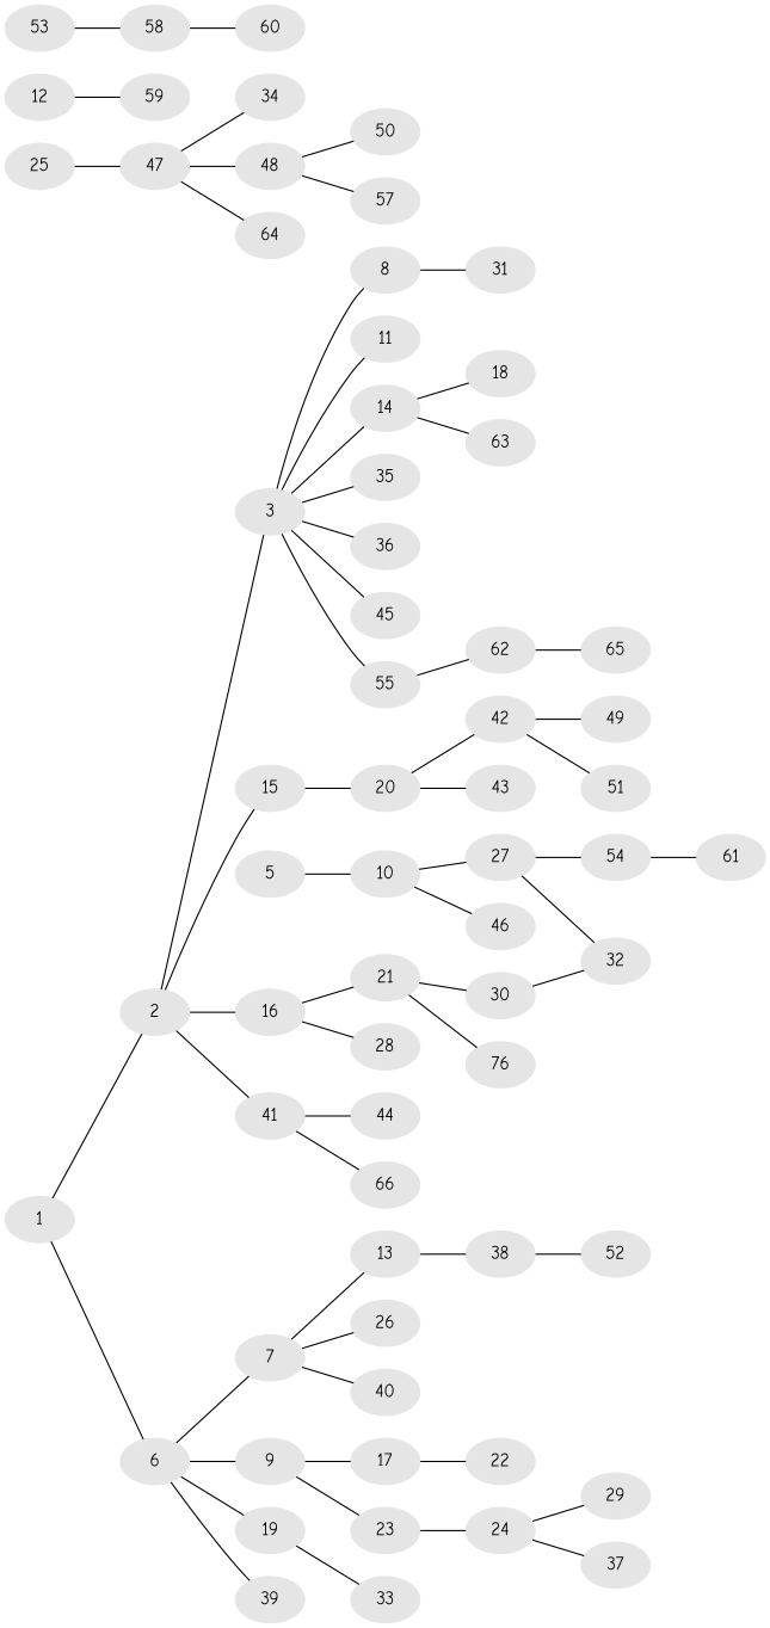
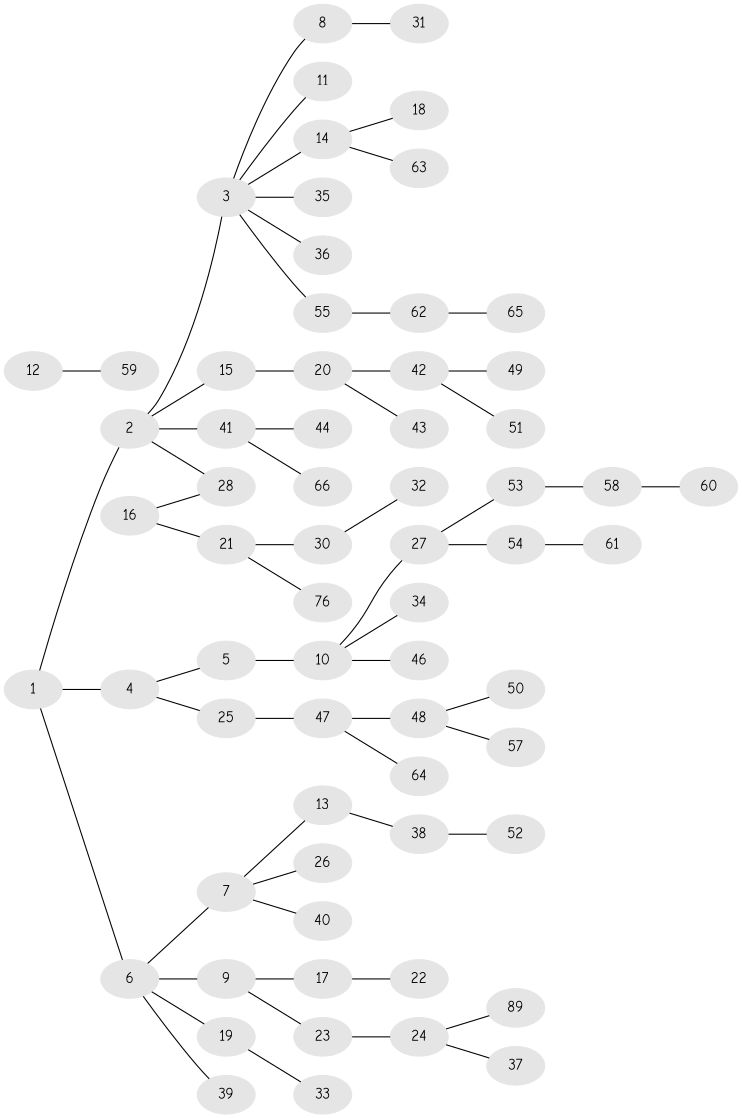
  graph {
    fontname="Comic Neue"
    rankdir=LR
    node [color=gray90 fontname="Comic Neue" style=filled]
    edge [fontname="Comic Neue"]
    1
    2
+   4
    6
    3
    15
    16
    41
    5
    25
    7
    9
    19
    39
    8
    11
    14
    35
    36
-   45
    55
    20
    21
    28
    44
    66
    31
    12
    59
    18
    63
    62
    10
    47
    27
    34
    46
    13
    26
    40
    17
    23
    33
    38
    22
    24
    53
    54
    52
    42
    43
    30
    n53 [label=76]
    49
    51
    32
-   29
+   29 [label=89]
    37
    48
    64
    58
    61
    50
    57
    60
    65
    1 -- 2
+   1 -- 4
    1 -- 6
    2 -- 3
    2 -- 15
-   2 -- 16
+   2 -- 28
    2 -- 41
+   4 -- 5
+   4 -- 25
    6 -- 7
    6 -- 9
    6 -- 19
    6 -- 39
    3 -- 8
    3 -- 11
    3 -- 14
    3 -- 35
    3 -- 36
-   3 -- 45
    3 -- 55
    15 -- 20
    16 -- 21
    16 -- 28
    41 -- 44
    41 -- 66
    5 -- 10
    25 -- 47
    7 -- 13
    7 -- 26
    7 -- 40
    9 -- 17
    9 -- 23
    19 -- 33
    8 -- 31
    14 -- 18
    14 -- 63
    55 -- 62
    20 -- 42
    20 -- 43
    21 -- 30
    21 -- n53
    12 -- 59
    62 -- 65
    10 -- 27
-   47 -- 34
+   10 -- 34
    10 -- 46
    47 -- 48
    47 -- 64
-   27 -- 32
+   27 -- 53
    27 -- 54
    13 -- 38
    17 -- 22
    23 -- 24
    38 -- 52
    24 -- 29
    24 -- 37
    53 -- 58
    54 -- 61
    42 -- 49
    42 -- 51
    30 -- 32
    48 -- 50
    48 -- 57
    58 -- 60
  }
